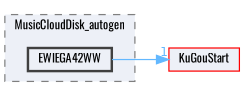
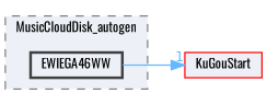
  digraph {
    compound=true
    rankdir=LR
    fontname=Oswald
    node [fillcolor="#edf0f7" fontname=Oswald fontsize=10 shape=box]
-   n1 [color=grey25 height=0.2 label=EWIEGA42WW style="filled,bold" width=0.4]
+   n1 [color=grey25 height=0.2 label=EWIEGA46WW style="filled,bold" width=0.4]
    n2 [color=red height=0.2 label=KuGouStart style=filled width=0.4]
    subgraph cluster_1 {
      bgcolor="#edf0f7"
      fontsize=10
      label=MusicCloudDisk_autogen
      pencolor=grey50
      style="filled,dashed"
      n1
    }
    n1 -> n2 [color=steelblue1 fontcolor=steelblue1 fontname=Oswald fontsize=10 headlabel=1 labeldistance=1.5 labelfontname=Helvetica labelfontsize=10]
  }
